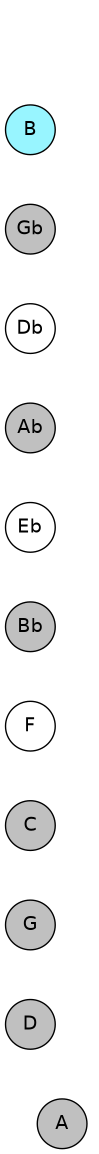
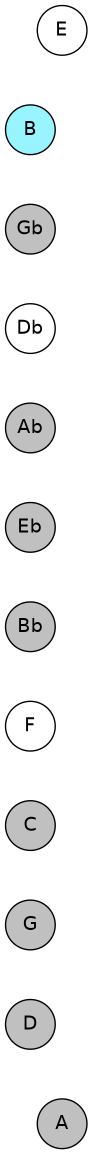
  graph {
    fontname="DejaVu Sans"
    mindist=.1
    node [fillcolor=gray fontname="DejaVu Sans" margin=0 shape=circle style=filled]
    edge [fontname="DejaVu Sans" style=invis]
+   E [fillcolor=white]
    B [fillcolor=cadetblue1]
    Gb
    Db [fillcolor=white]
    Ab
-   Eb [fillcolor=white]
+   Eb
    Bb
    F [fillcolor=white]
    C
    G
    D
    A
    subgraph sub_1 {
+     E
      B
      Gb
      Db
      Ab
      Eb
      Bb
      F
      C
      G
      D
      A
    }
+   E -- B
    B -- Gb
    Gb -- Db
    Db -- Ab
    Ab -- Eb
    Eb -- Bb
    Bb -- F
    F -- C
    C -- G
    G -- D
    D -- A
+   A -- E
  }
